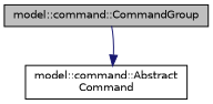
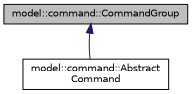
  digraph {
    node [color=black fontname=Helvetica fontsize=10 shape=record style=filled]
    n1 [fillcolor=grey75 fontcolor=black height=0.2 label="model::command::CommandGroup" width=0.4]
    n2 [fillcolor=white height=0.2 label="model::command::Abstract\lCommand" width=0.4]
-   n2 -> n1 [color=midnightblue dir=back fontname=Helvetica fontsize=10 labelfontname=Helvetica labelfontsize=10 style=solid]
+   n1 -> n2 [color=midnightblue dir=back fontname=Helvetica fontsize=10 labelfontname=Helvetica labelfontsize=10 style=solid]
  }
